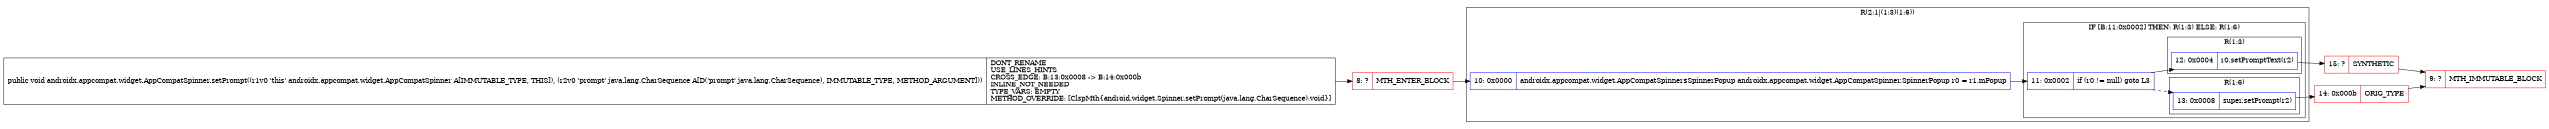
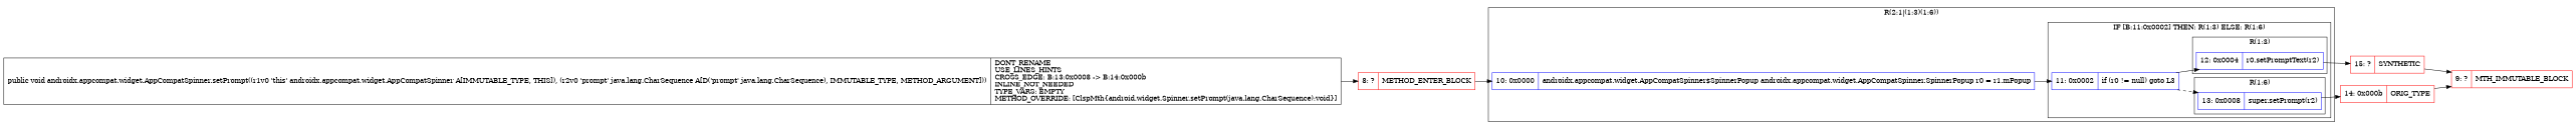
  digraph {
    rankdir=LR
    node [color=blue shape=record]
    n1 [label="{12\:\ 0x0004|r0.setPromptText(r2)\l}"]
    n2 [label="{13\:\ 0x0008|super.setPrompt(r2)\l}"]
    n3 [label="{11\:\ 0x0002|if (r0 != null) goto L3\l}"]
    n4 [label="{10\:\ 0x0000|androidx.appcompat.widget.AppCompatSpinner$SpinnerPopup androidx.appcompat.widget.AppCompatSpinner.SpinnerPopup r0 = r1.mPopup\l}"]
    n5 [color=red label="{15\:\ ?|SYNTHETIC\l}"]
    n6 [color=red label="{14\:\ 0x000b|ORIG_TYPE\l}"]
    n7 [color=red label="{9\:\ ?|MTH_IMMUTABLE_BLOCK\l}"]
-   n8 [color=red label="{8\:\ ?|MTH_ENTER_BLOCK\l}"]
+   n8 [color=red label="{8\:\ ?|METHOD_ENTER_BLOCK\l}"]
    n9 [label="{public void androidx.appcompat.widget.AppCompatSpinner.setPrompt((r1v0 'this' androidx.appcompat.widget.AppCompatSpinner A[IMMUTABLE_TYPE, THIS]), (r2v0 'prompt' java.lang.CharSequence A[D('prompt' java.lang.CharSequence), IMMUTABLE_TYPE, METHOD_ARGUMENT]))  | DONT_RENAME\lUSE_LINES_HINTS\lCROSS_EDGE: B:13:0x0008 \-\> B:14:0x000b\lINLINE_NOT_NEEDED\lTYPE_VARS: EMPTY\lMETHOD_OVERRIDE: [ClspMth\{android.widget.Spinner.setPrompt(java.lang.CharSequence):void\}]\l}" color=""]
    subgraph cluster_1 {
      label="R(2:1|(1:3)(1:6))"
      n4
      subgraph cluster_2 {
        label="IF [B:11:0x0002] THEN: R(1:3) ELSE: R(1:6)"
        n3
        subgraph cluster_3 {
          label="R(1:3)"
          n1
        }
        subgraph cluster_4 {
          label="R(1:6)"
          n2
        }
      }
    }
    n1 -> n5
    n2 -> n6
    n3 -> n1
    n3 -> n2 [style=dashed]
    n4 -> n3
    n5 -> n7
    n6 -> n7
    n8 -> n4
    n9 -> n8
  }
